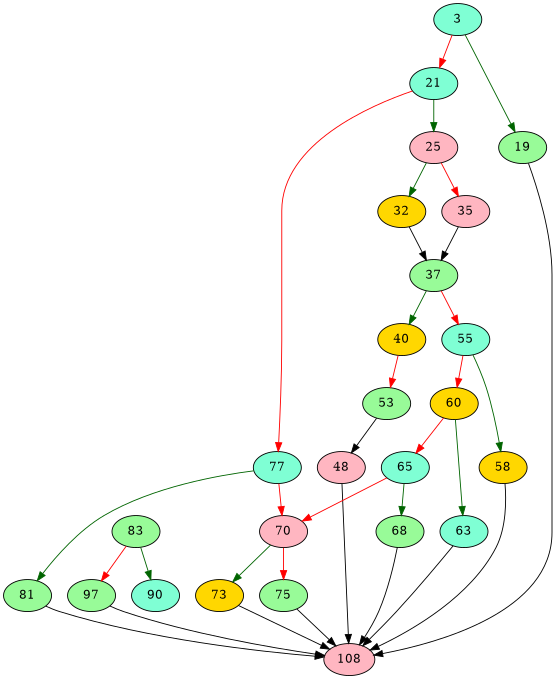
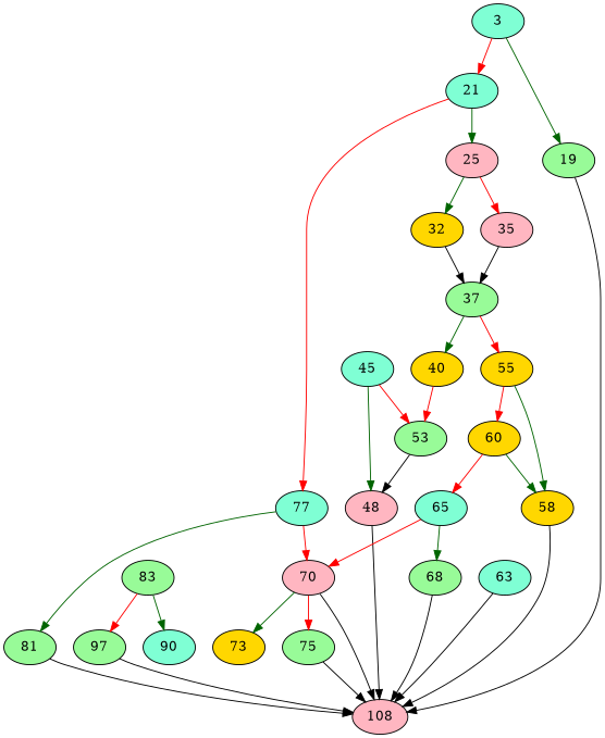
  strict digraph {
    node [fillcolor=aquamarine style=filled]
    3 [entry=true]
    19 [fillcolor=palegreen]
    21
    108 [fillcolor=lightpink]
    25 [fillcolor=lightpink]
    77
    32 [fillcolor=gold]
    35 [fillcolor=lightpink]
    81 [fillcolor=palegreen]
    70 [fillcolor=lightpink]
    37 [fillcolor=palegreen]
    83 [fillcolor=palegreen]
    90
    97 [fillcolor=palegreen]
    40 [fillcolor=gold]
-   55
+   55 [fillcolor=gold]
    53 [fillcolor=palegreen]
    58 [fillcolor=gold]
    60 [fillcolor=gold]
+   45
    48 [fillcolor=lightpink]
    63
    65
    68 [fillcolor=palegreen]
    73 [fillcolor=gold]
    75 [fillcolor=palegreen]
    3 -> 19 [color=darkgreen cond=true]
    3 -> 21 [color=red cond=false]
    19 -> 108
    21 -> 25 [color=darkgreen cond=true]
    21 -> 77 [color=red cond=false]
    25 -> 32 [color=darkgreen cond=true]
    25 -> 35 [color=red cond=false]
    77 -> 81 [color=darkgreen cond=true]
    77 -> 70 [color=red cond=false]
    32 -> 37
    35 -> 37
    81 -> 108
    70 -> 73 [color=darkgreen cond=true]
    70 -> 75 [color=red cond=false]
    37 -> 40 [color=darkgreen cond=true]
    37 -> 55 [color=red cond=false]
    83 -> 90 [color=darkgreen cond=true]
    83 -> 97 [color=red cond=false]
    97 -> 108
    40 -> 53 [color=red cond=false]
    55 -> 58 [color=darkgreen cond=true]
    55 -> 60 [color=red cond=false]
    53 -> 48
    58 -> 108
-   60 -> 63 [color=darkgreen cond=true]
+   60 -> 58 [color=darkgreen cond=true]
    60 -> 65 [color=red cond=false]
+   45 -> 53 [color=red cond=false]
+   45 -> 48 [color=darkgreen cond=true]
    48 -> 108
    63 -> 108
    65 -> 70 [color=red cond=false]
    65 -> 68 [color=darkgreen cond=true]
    68 -> 108
-   73 -> 108
+   70 -> 108
    75 -> 108
  }
